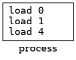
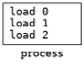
  digraph {
    label=process
-   n1 [fontname=monospace label="load 0    \lload 1    \lload 4    \l" shape=box]
+   n1 [fontname=monospace label="load 0    \lload 1    \lload 2    \l" shape=box]
  }
